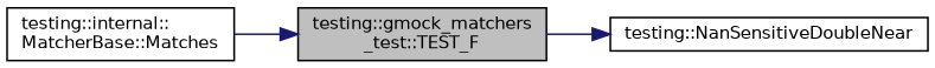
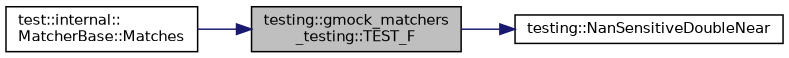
  digraph {
    rankdir=LR
    node [color=black fillcolor=white fontname=Helvetica fontsize=10 shape=record style=filled]
    edge [color=midnightblue fontname=Helvetica fontsize=10 labelfontname=Helvetica labelfontsize=10 style=solid]
-   n1 [fillcolor=grey75 fontcolor=black height=0.2 label="testing::gmock_matchers\l_test::TEST_F" width=0.4]
+   n1 [fillcolor=grey75 fontcolor=black height=0.2 label="testing::gmock_matchers\l_testing::TEST_F" width=0.4]
    n2 [height=0.2 label="testing::NanSensitiveDoubleNear" width=0.4]
-   n3 [height=0.2 label="testing::internal::\lMatcherBase::Matches" width=0.4]
+   n3 [height=0.2 label="test::internal::\lMatcherBase::Matches" width=0.4]
    n1 -> n2
    n3 -> n1
  }
